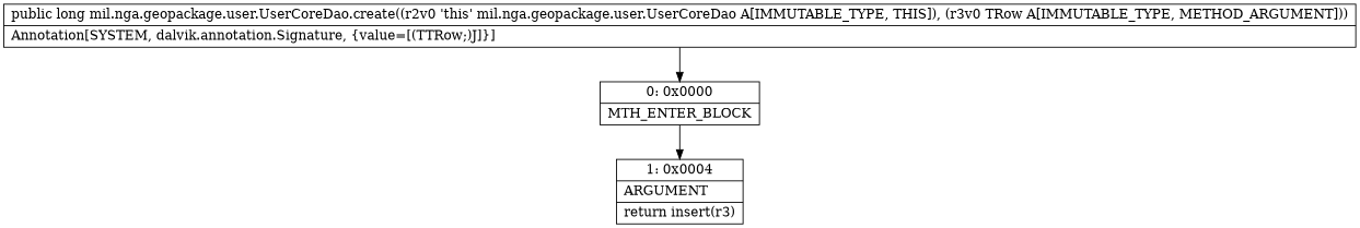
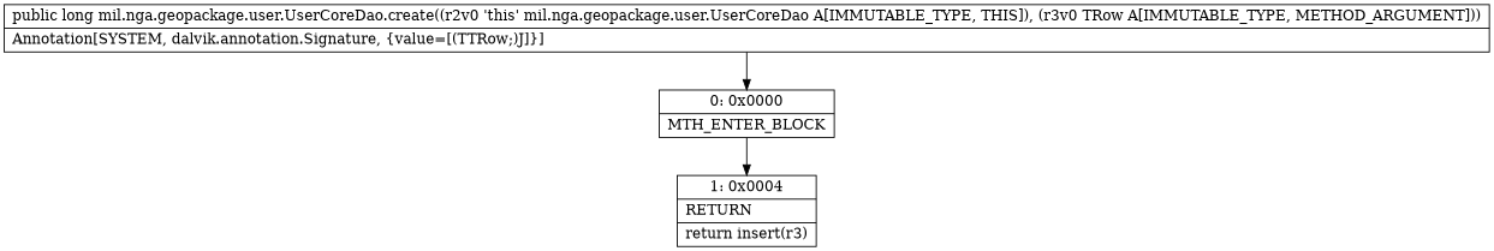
  digraph {
    node [shape=record]
    n1 [label="{0\:\ 0x0000|MTH_ENTER_BLOCK\l}"]
-   n2 [label="{1\:\ 0x0004|ARGUMENT\l|return insert(r3)\l}"]
+   n2 [label="{1\:\ 0x0004|RETURN\l|return insert(r3)\l}"]
    n3 [label="{public long mil.nga.geopackage.user.UserCoreDao.create((r2v0 'this' mil.nga.geopackage.user.UserCoreDao A[IMMUTABLE_TYPE, THIS]), (r3v0 TRow A[IMMUTABLE_TYPE, METHOD_ARGUMENT]))  | Annotation[SYSTEM, dalvik.annotation.Signature, \{value=[(TTRow;)J]\}]\l}"]
    n1 -> n2
    n3 -> n1
  }
